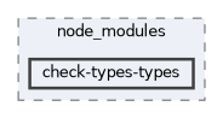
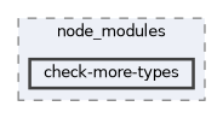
  digraph {
    compound=true
-   n1 [color=grey25 fillcolor="#edf0f7" fontname=Helvetica fontsize=10 height=0.2 label="check-types-types" shape=box style="filled,bold" width=0.4]
+   n1 [color=grey25 fillcolor="#edf0f7" fontname=Helvetica fontsize=10 height=0.2 label="check-more-types" shape=box style="filled,bold" width=0.4]
    subgraph cluster_1 {
      bgcolor="#edf0f7"
      fontname=Helvetica
      fontsize=10
      label=node_modules
      pencolor=grey50
      style="filled,dashed"
      n1
    }
  }
